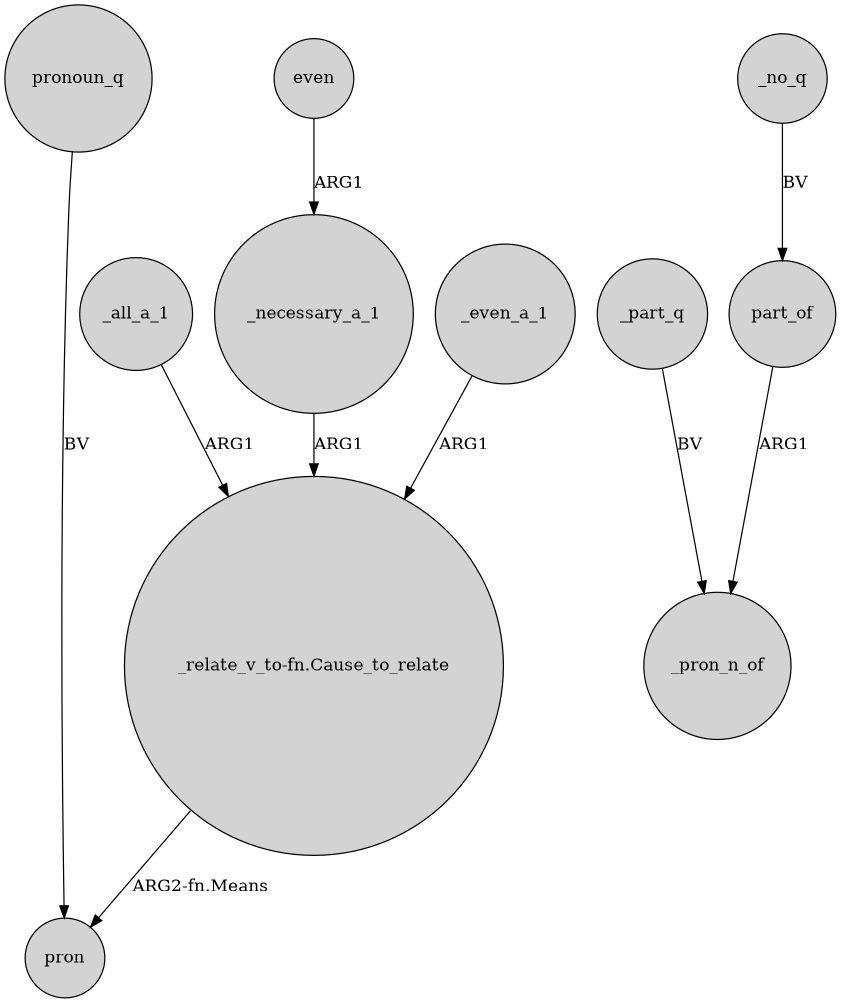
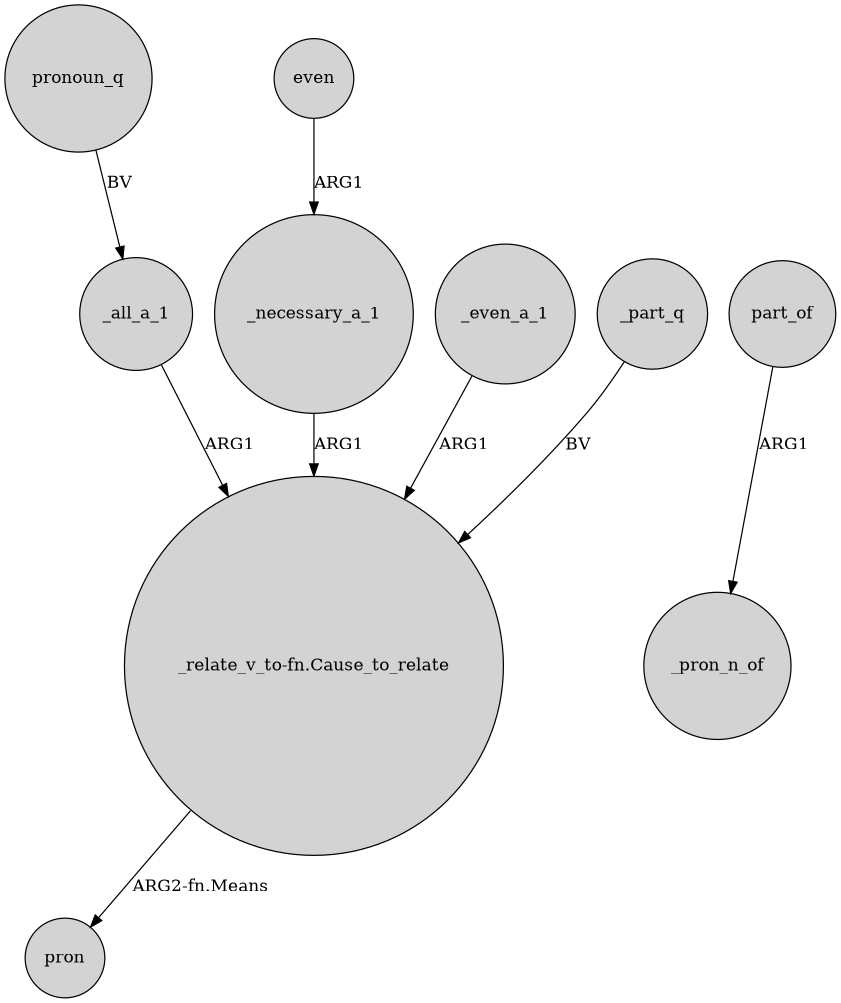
  digraph {
    node [shape=circle style=filled]
    n1 [label="_relate_v_to-fn.Cause_to_relate"]
    pron
    _necessary_a_1
    n4 [label=_pron_n_of]
    part_of
-   _no_q
    _all_a_1
    n8 [label=_part_q]
    pronoun_q
    n10 [label=even]
    _even_a_1
    n1 -> pron [label="ARG2-fn.Means"]
    _necessary_a_1 -> n1 [label=ARG1]
    part_of -> n4 [label=ARG1]
-   _no_q -> part_of [label=BV]
    _all_a_1 -> n1 [label=ARG1]
-   n8 -> n4 [label=BV]
-   pronoun_q -> pron [label=BV]
+   n8 -> n1 [label=BV]
+   pronoun_q -> _all_a_1 [label=BV]
    n10 -> _necessary_a_1 [label=ARG1]
    _even_a_1 -> n1 [label=ARG1]
  }
